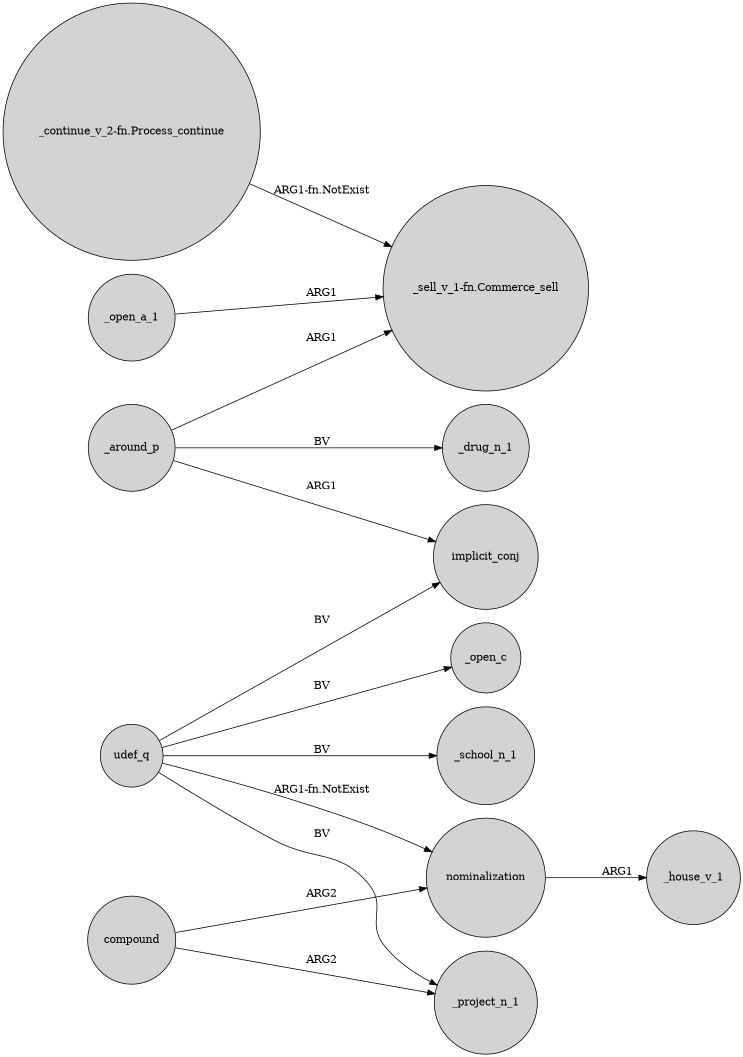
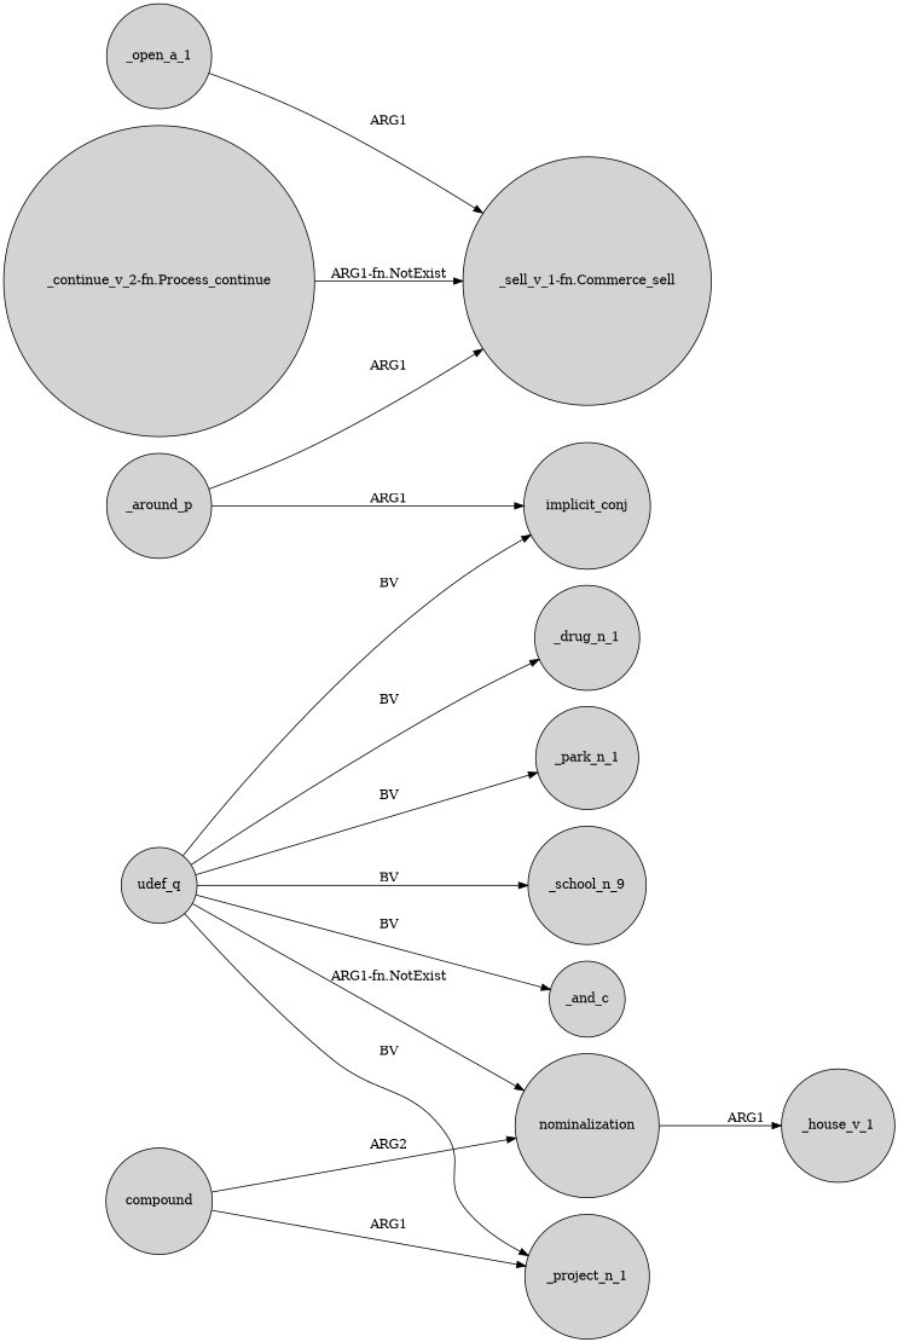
  digraph {
    rankdir=LR
    node [shape=circle style=filled]
    "_continue_v_2-fn.Process_continue"
    "_sell_v_1-fn.Commerce_sell"
    udef_q
    _drug_n_1
+   _park_n_1
    nominalization
    _project_n_1
    implicit_conj
-   _school_n_1
-   _and_c [label=_open_c]
+   _school_n_1 [label=_school_n_9]
+   _and_c
    _house_v_1
    compound
    _around_p
    _open_a_1
    "_continue_v_2-fn.Process_continue" -> "_sell_v_1-fn.Commerce_sell" [label="ARG1-fn.NotExist"]
-   _around_p -> _drug_n_1 [label=BV]
+   udef_q -> _drug_n_1 [label=BV]
+   udef_q -> _park_n_1 [label=BV]
    udef_q -> nominalization [label="ARG1-fn.NotExist"]
    udef_q -> _project_n_1 [label=BV]
    udef_q -> implicit_conj [label=BV]
    udef_q -> _school_n_1 [label=BV]
    udef_q -> _and_c [label=BV]
    nominalization -> _house_v_1 [label=ARG1]
    compound -> nominalization [label=ARG2]
-   compound -> _project_n_1 [label=ARG2]
+   compound -> _project_n_1 [label=ARG1]
    _around_p -> "_sell_v_1-fn.Commerce_sell" [label=ARG1]
    _around_p -> implicit_conj [label=ARG1]
    _open_a_1 -> "_sell_v_1-fn.Commerce_sell" [label=ARG1]
  }
